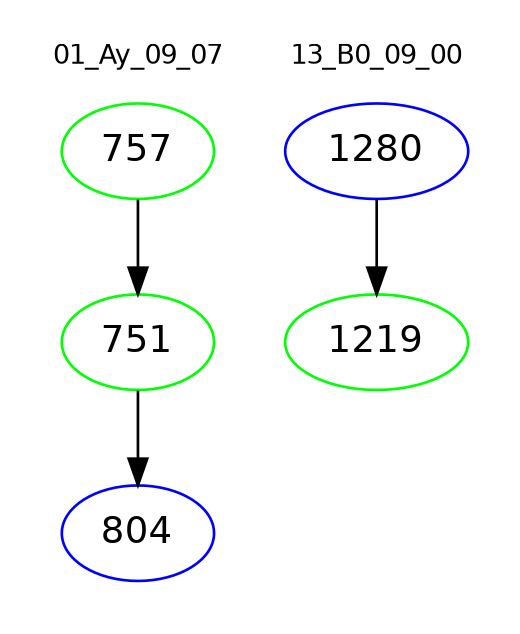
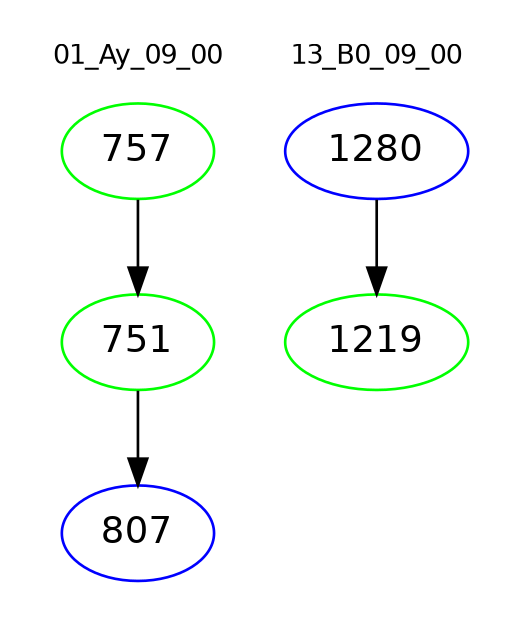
  digraph {
    fontname="DejaVu Sans"
    node [color=green fontname="DejaVu Sans"]
    edge [color=black fontname="DejaVu Sans"]
    n1 [label=757]
    n2 [label=751]
-   n3 [color=blue label=804]
+   n3 [color=blue label=807]
    n4 [color=blue label=1280]
    n5 [label=1219]
    subgraph cluster_1 {
      color=white
      fontsize=10
-     label="01_Ay_09_07"
+     label="01_Ay_09_00"
      n1
      n2
      n3
    }
    subgraph cluster_2 {
      color=white
      fontsize=10
      label="13_B0_09_00"
      n4
      n5
    }
    n1 -> n2
    n2 -> n3
    n4 -> n5
  }
